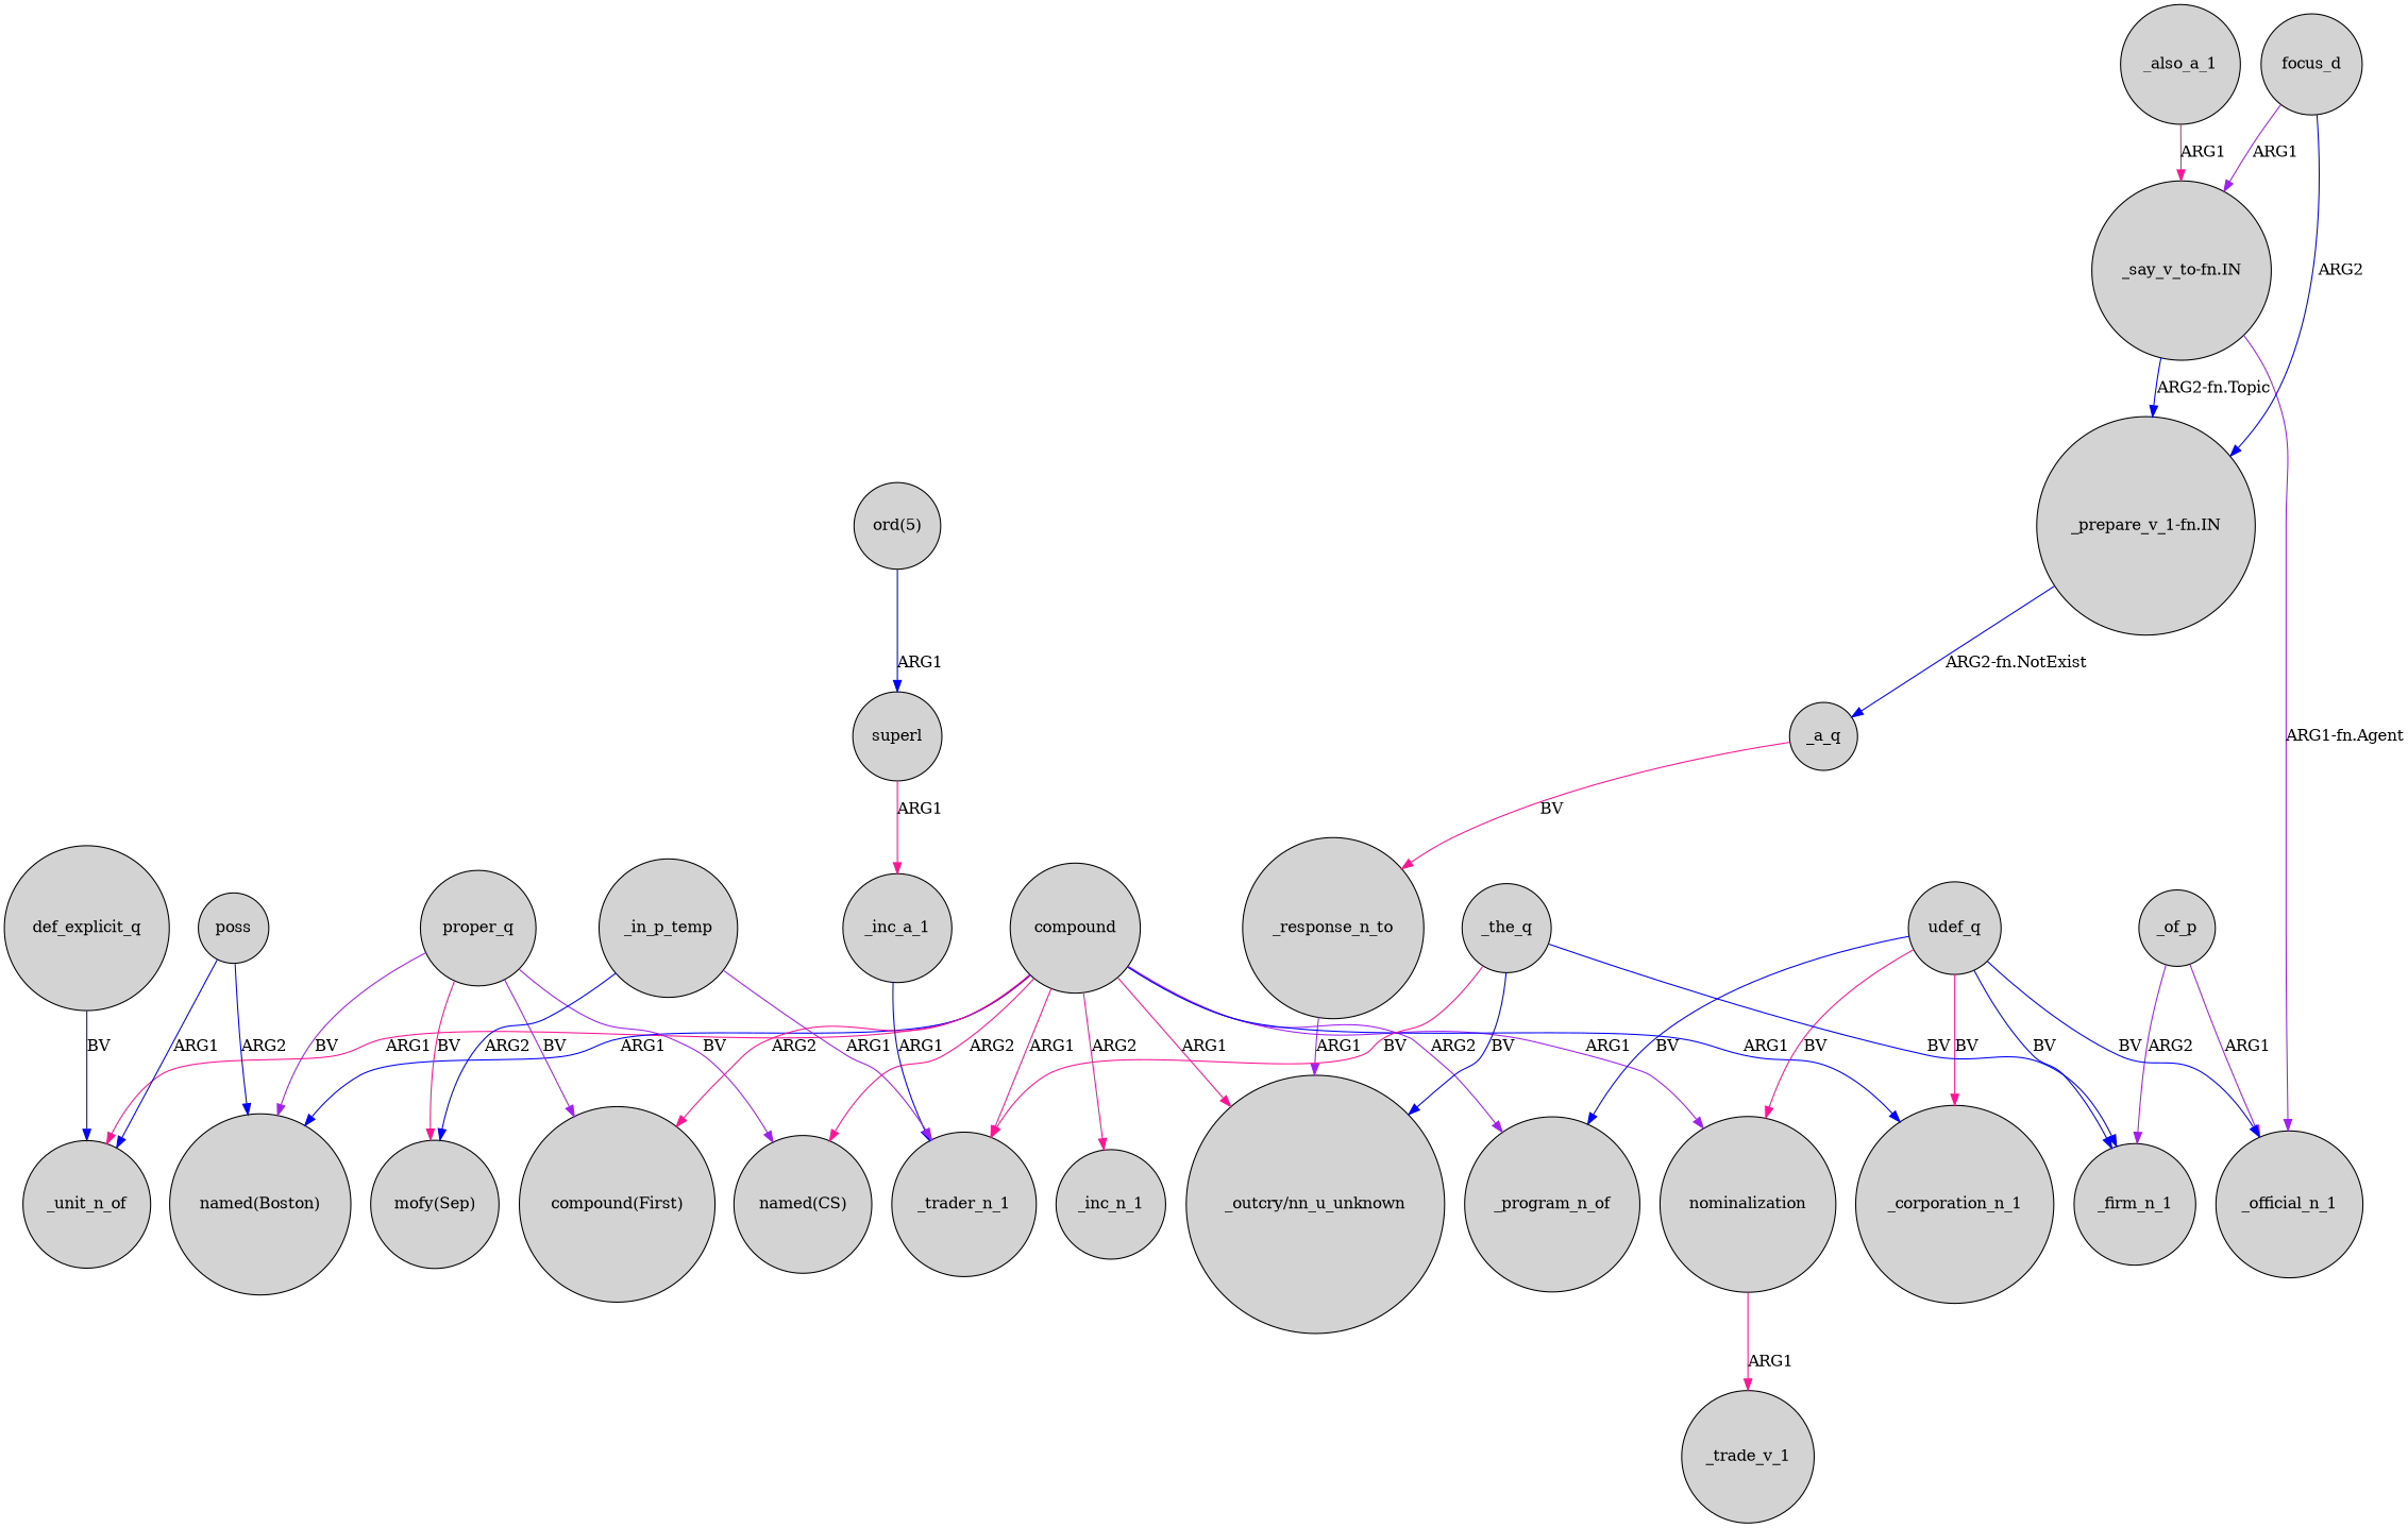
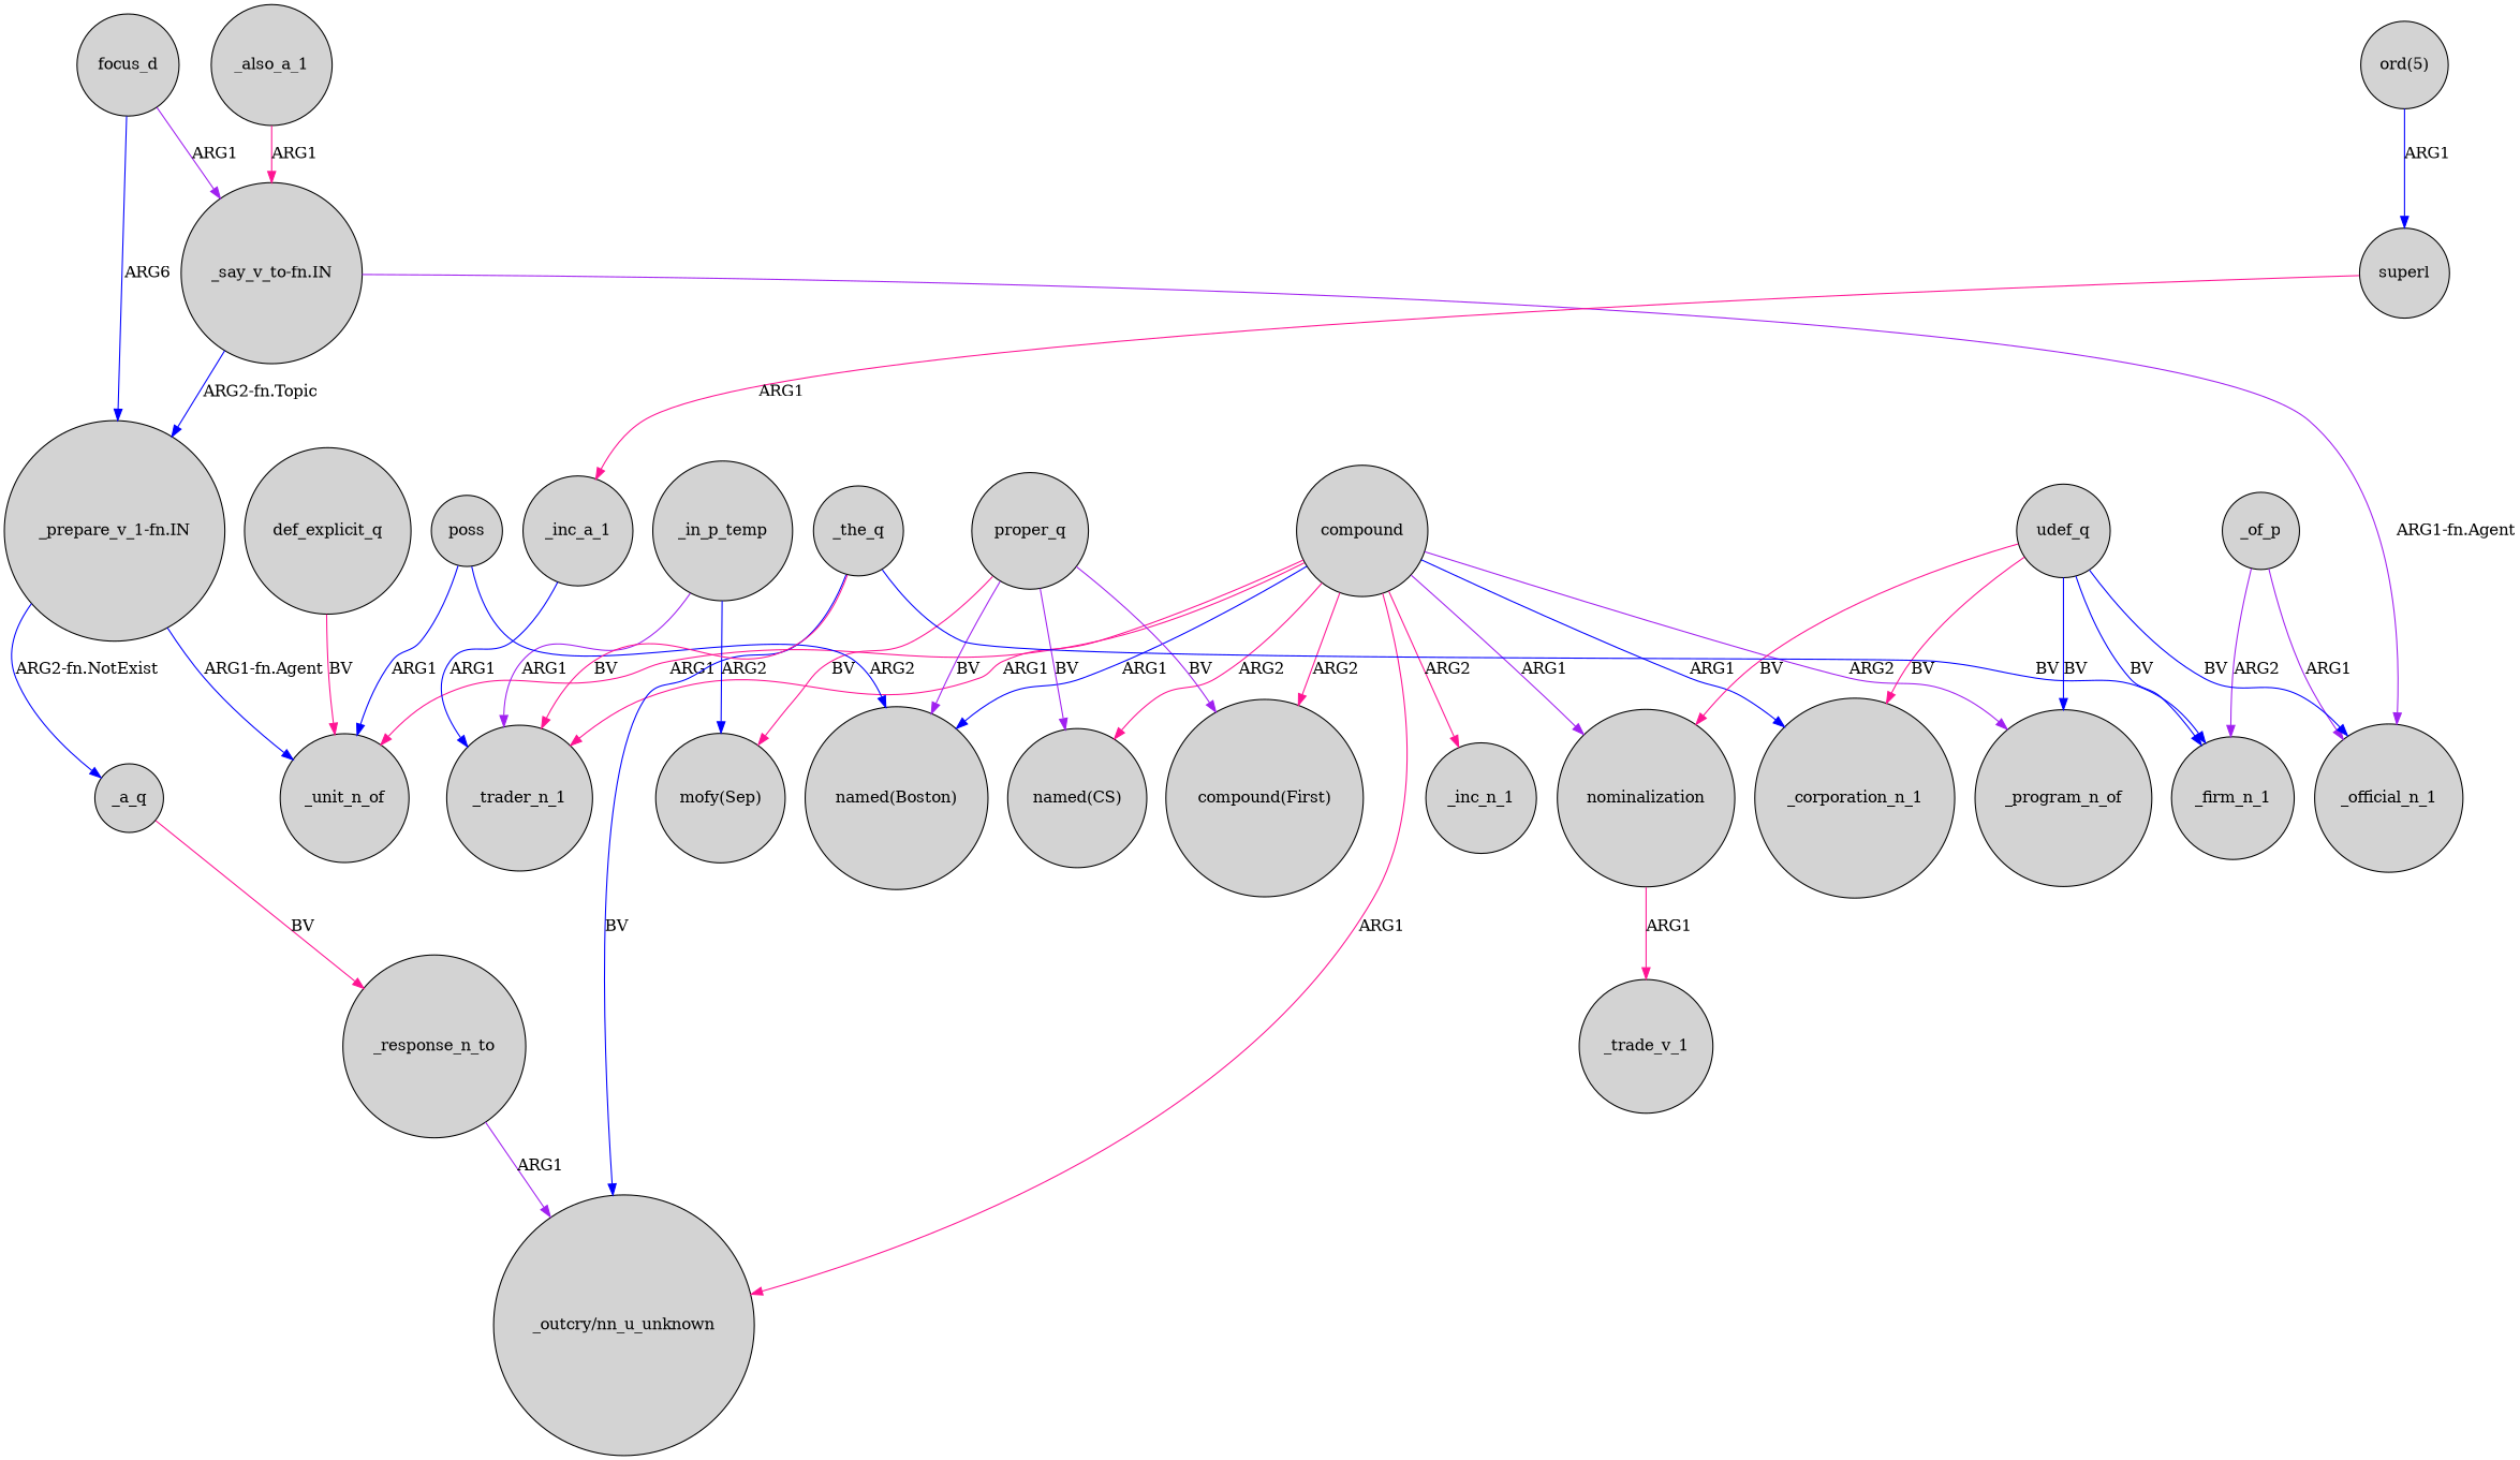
  digraph {
    node [shape=circle style=filled]
    edge [color=blue]
    "_prepare_v_1-fn.IN"
    _unit_n_of
    _a_q
    _response_n_to
    "_outcry/nn_u_unknown"
    compound
    _program_n_of
    "named(Boston)"
    _inc_n_1
    _trader_n_1
    n11 [label="compound(First)"]
    nominalization
    _corporation_n_1
    "named(CS)"
    _trade_v_1
    _of_p
    _firm_n_1
    _official_n_1
    "_say_v_to-fn.IN"
    _also_a_1
    proper_q
    "mofy(Sep)"
    udef_q
    def_explicit_q
    n25 [label=_inc_a_1]
    focus_d
    _in_p_temp
    poss
    "ord(5)"
    superl
    _the_q
+   "_prepare_v_1-fn.IN" -> _unit_n_of [label="ARG1-fn.Agent"]
    "_prepare_v_1-fn.IN" -> _a_q [label="ARG2-fn.NotExist"]
    _a_q -> _response_n_to [color=deeppink label=BV]
    _response_n_to -> "_outcry/nn_u_unknown" [color=purple label=ARG1]
    compound -> _unit_n_of [color=deeppink label=ARG1]
    compound -> "_outcry/nn_u_unknown" [color=deeppink label=ARG1]
    compound -> _program_n_of [color=purple label=ARG2]
    compound -> "named(Boston)" [label=ARG1]
    compound -> _inc_n_1 [color=deeppink label=ARG2]
    compound -> _trader_n_1 [color=deeppink label=ARG1]
    compound -> n11 [color=deeppink label=ARG2]
    compound -> nominalization [color=purple label=ARG1]
    compound -> _corporation_n_1 [label=ARG1]
    compound -> "named(CS)" [color=deeppink label=ARG2]
    nominalization -> _trade_v_1 [color=deeppink label=ARG1]
    _of_p -> _firm_n_1 [color=purple label=ARG2]
    _of_p -> _official_n_1 [color=purple label=ARG1]
    "_say_v_to-fn.IN" -> "_prepare_v_1-fn.IN" [label="ARG2-fn.Topic"]
    "_say_v_to-fn.IN" -> _official_n_1 [color=purple label="ARG1-fn.Agent"]
    _also_a_1 -> "_say_v_to-fn.IN" [color=deeppink label=ARG1]
    proper_q -> "named(Boston)" [color=purple label=BV]
    proper_q -> n11 [color=purple label=BV]
    proper_q -> "named(CS)" [color=purple label=BV]
    proper_q -> "mofy(Sep)" [color=deeppink label=BV]
    udef_q -> _program_n_of [label=BV]
    udef_q -> nominalization [color=deeppink label=BV]
    udef_q -> _corporation_n_1 [color=deeppink label=BV]
    udef_q -> _firm_n_1 [label=BV]
    udef_q -> _official_n_1 [label=BV]
-   def_explicit_q -> _unit_n_of [label=BV]
+   def_explicit_q -> _unit_n_of [color=deeppink label=BV]
    n25 -> _trader_n_1 [label=ARG1]
-   focus_d -> "_prepare_v_1-fn.IN" [label=ARG2]
+   focus_d -> "_prepare_v_1-fn.IN" [label=ARG6]
    focus_d -> "_say_v_to-fn.IN" [color=purple label=ARG1]
    _in_p_temp -> _trader_n_1 [color=purple label=ARG1]
    _in_p_temp -> "mofy(Sep)" [label=ARG2]
    poss -> _unit_n_of [label=ARG1]
    poss -> "named(Boston)" [label=ARG2]
    "ord(5)" -> superl [label=ARG1]
    superl -> n25 [color=deeppink label=ARG1]
    _the_q -> "_outcry/nn_u_unknown" [label=BV]
    _the_q -> _trader_n_1 [color=deeppink label=BV]
    _the_q -> _firm_n_1 [label=BV]
  }
